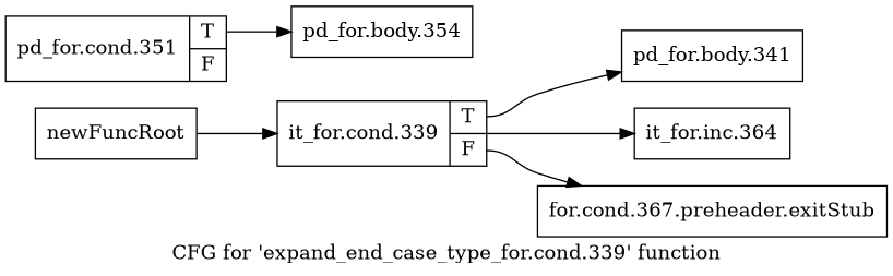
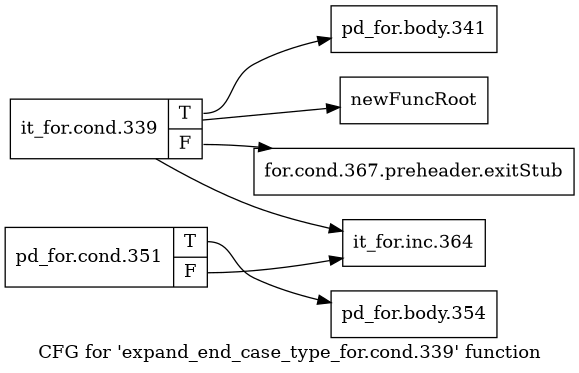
  digraph {
    label="CFG for 'expand_end_case_type_for.cond.339' function"
    rankdir=LR
    node [shape=record]
    n1 [label="{newFuncRoot}"]
    n2 [label="{it_for.cond.339|{<s0>T|<s1>F}}"]
    n3 [label="{for.cond.367.preheader.exitStub}"]
    n4 [label="{pd_for.body.341}"]
    n5 [label="{it_for.inc.364}"]
    n6 [label="{pd_for.cond.351|{<s0>T|<s1>F}}"]
    n7 [label="{pd_for.body.354}"]
-   n1 -> n2
+   n2 -> n1
    n2 -> n3 [tailport=s1]
    n2 -> n4 [tailport=s0]
    n2 -> n5
+   n6 -> n5 [tailport=s1]
    n6 -> n7 [tailport=s0]
  }
